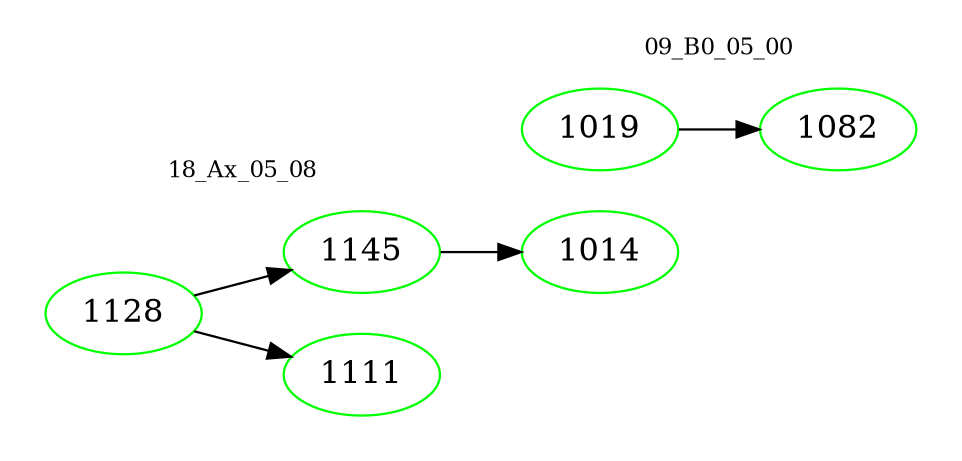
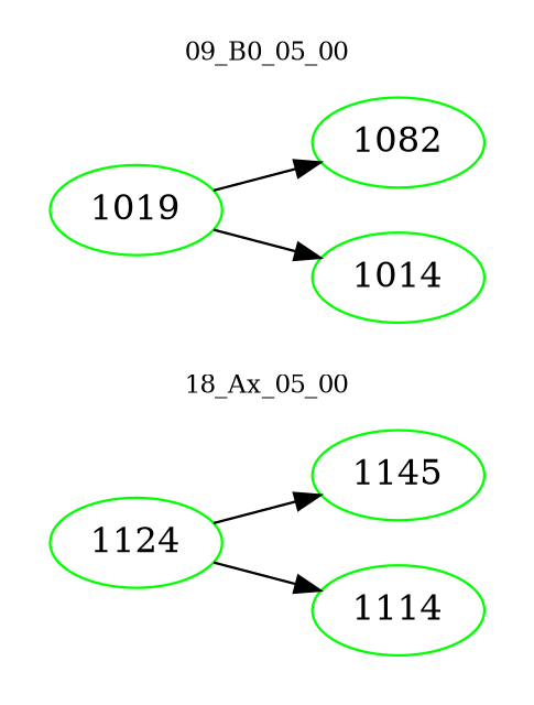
  digraph {
    rankdir=LR
    node [color=green]
    edge [color=black]
-   n1 [label=1128]
-   n2 [label=1111]
+   n1 [label=1124]
+   n2 [label=1114]
    n3 [label=1145]
    n4 [label=1019]
    n5 [label=1014]
    n6 [label=1082]
    subgraph cluster_1 {
      color=white
      fontsize=10
-     label="18_Ax_05_08"
+     label="18_Ax_05_00"
      n1
      n2
      n3
    }
    subgraph cluster_2 {
      color=white
      fontsize=10
      label="09_B0_05_00"
      n4
      n5
      n6
    }
    n1 -> n2
    n1 -> n3
-   n3 -> n5
+   n4 -> n5
    n4 -> n6
  }
